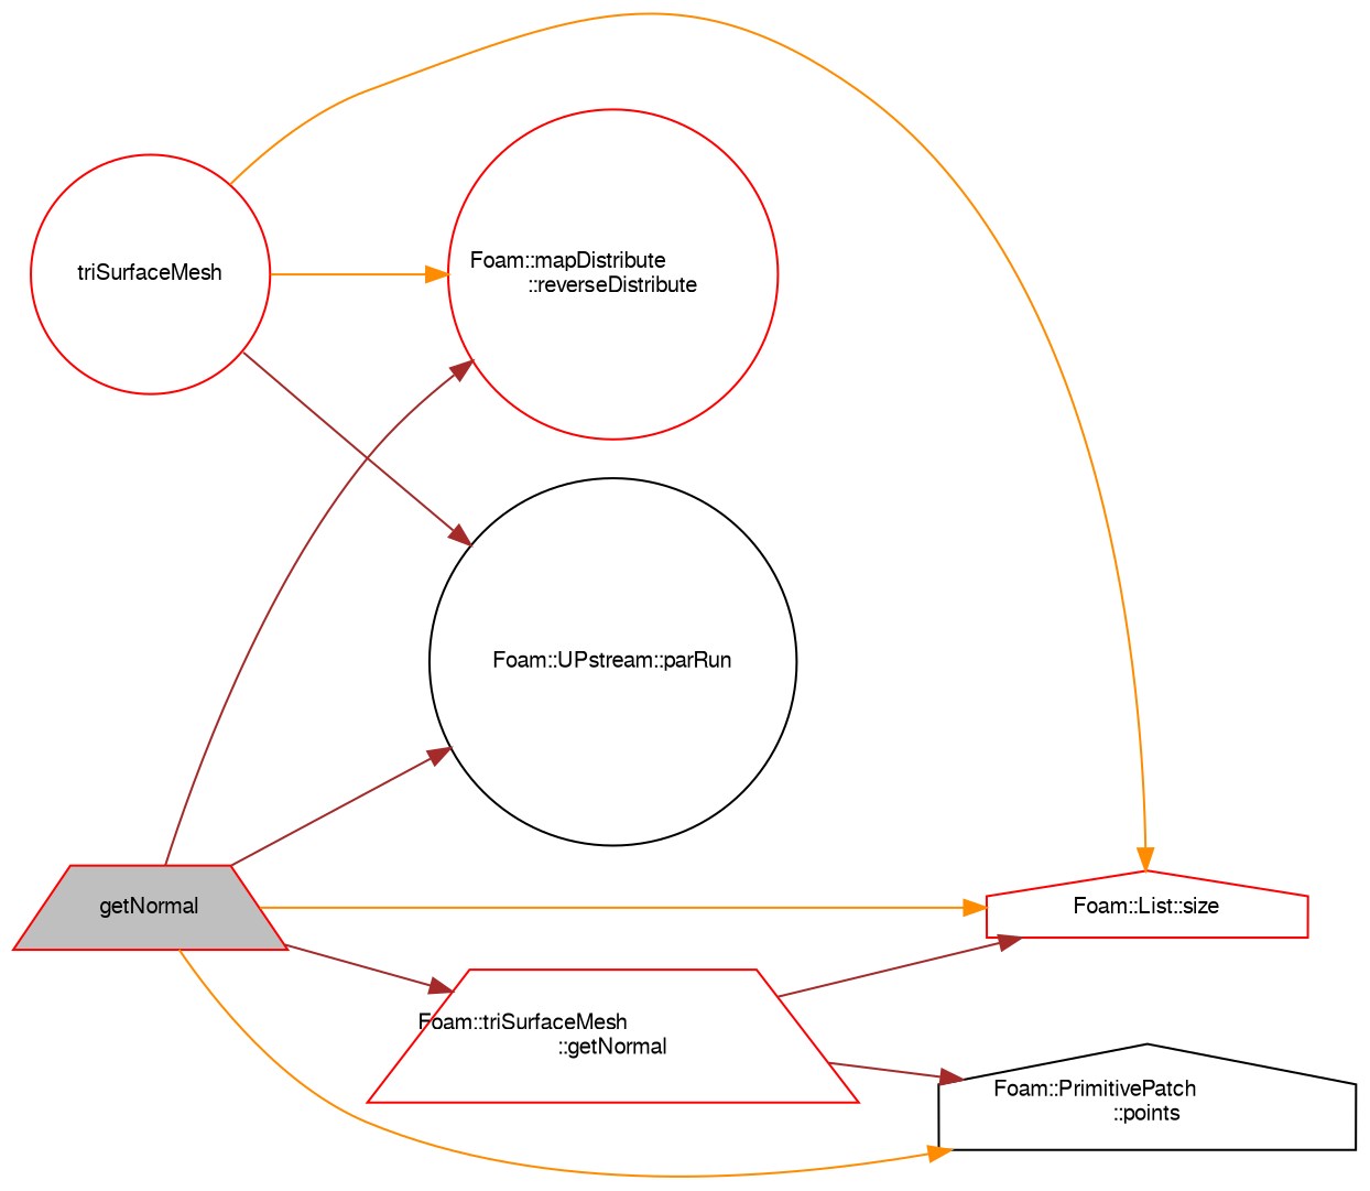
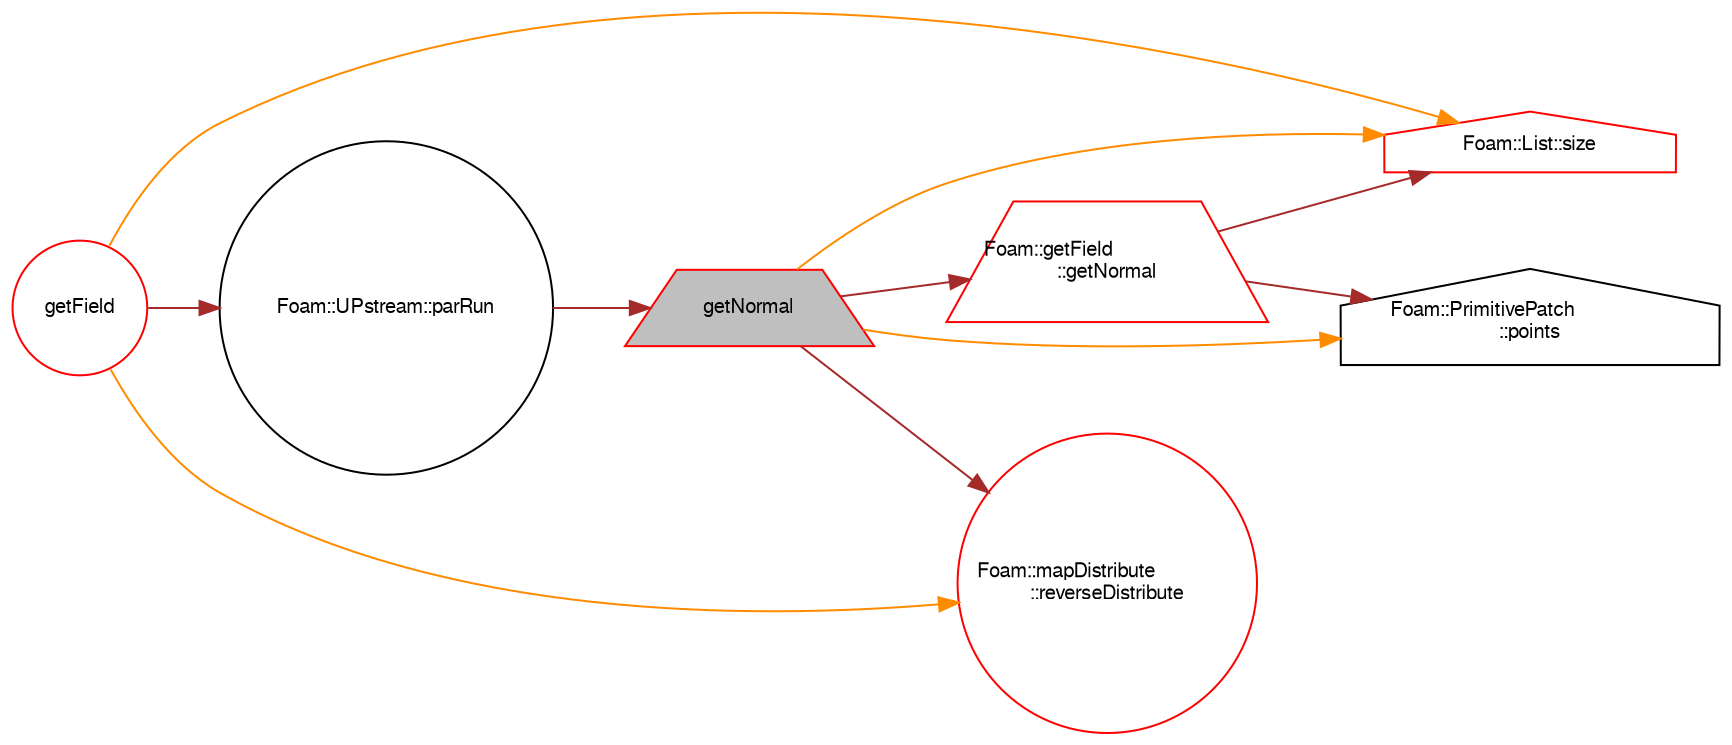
  digraph {
    rankdir=LR
    node [color=red fontname=FreeSans fontsize=10 shape=circle]
    edge [color=brown fontname=FreeSans fontsize=10 labelfontname=FreeSans labelfontsize=10 style=solid]
    n1 [fillcolor=grey75 fontcolor=black height=0.2 label=getNormal shape=trapezium style=filled width=0.4]
    n2 [color=black height=0.2 label="Foam::UPstream::parRun" width=0.4]
    n3 [height=0.2 label="Foam::List::size" shape=house width=0.4]
    n4 [height=0.2 label="Foam::mapDistribute\l::reverseDistribute" width=0.4]
-   n5 [height=0.2 label="Foam::triSurfaceMesh\l::getNormal" shape=trapezium width=0.4]
+   n5 [height=0.2 label="Foam::getField\l::getNormal" shape=trapezium width=0.4]
    n6 [color=black height=0.2 label="Foam::PrimitivePatch\l::points" shape=house width=0.4]
-   n7 [height=0.2 label=triSurfaceMesh width=0.4]
-   n1 -> n2
+   n7 [height=0.2 label=getField width=0.4]
+   n2 -> n1
    n1 -> n3 [color=darkorange]
    n1 -> n4
    n1 -> n5
    n1 -> n6 [color=darkorange]
    n5 -> n3
    n5 -> n6
    n7 -> n2
    n7 -> n3 [color=darkorange]
    n7 -> n4 [color=darkorange]
  }
